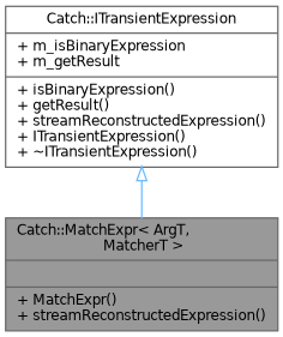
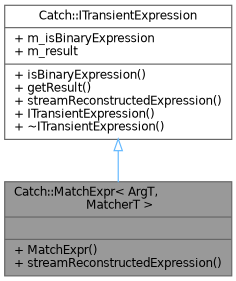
  digraph {
    node [color=gray40 fontname=Helvetica fontsize=10 shape=record style=filled]
    n1 [fillcolor=grey60 fontcolor=black height=0.2 label="{Catch::MatchExpr\< ArgT,\l MatcherT \>\n||+ MatchExpr()\l+ streamReconstructedExpression()\l}" width=0.4]
-   n2 [fillcolor=white height=0.2 label="{Catch::ITransientExpression\n|+ m_isBinaryExpression\l+ m_getResult\l|+ isBinaryExpression()\l+ getResult()\l+ streamReconstructedExpression()\l+ ITransientExpression()\l+ ~ITransientExpression()\l}" width=0.4]
+   n2 [fillcolor=white height=0.2 label="{Catch::ITransientExpression\n|+ m_isBinaryExpression\l+ m_result\l|+ isBinaryExpression()\l+ getResult()\l+ streamReconstructedExpression()\l+ ITransientExpression()\l+ ~ITransientExpression()\l}" width=0.4]
    n2 -> n1 [arrowtail=onormal color=steelblue1 dir=back fontname=Helvetica fontsize=10 labelfontname=Helvetica labelfontsize=10 style=solid]
  }
